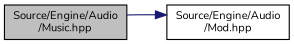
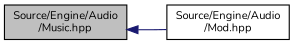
  digraph {
    rankdir=LR
    fontname=Nunito
    node [color=black fontname=Nunito fontsize=10 shape=record style=filled]
    n1 [fillcolor=grey75 fontcolor=black height=0.2 label="Source/Engine/Audio\l/Music.hpp" width=0.4]
    n2 [fillcolor=white height=0.2 label="Source/Engine/Audio\l/Mod.hpp" width=0.4]
-   n2 -> n1 [color=midnightblue dir=back fontname=Nunito fontsize=10 labelfontname=Helvetica labelfontsize=10 style=solid]
+   n1 -> n2 [color=midnightblue dir=back fontname=Nunito fontsize=10 labelfontname=Helvetica labelfontsize=10 style=solid]
  }
